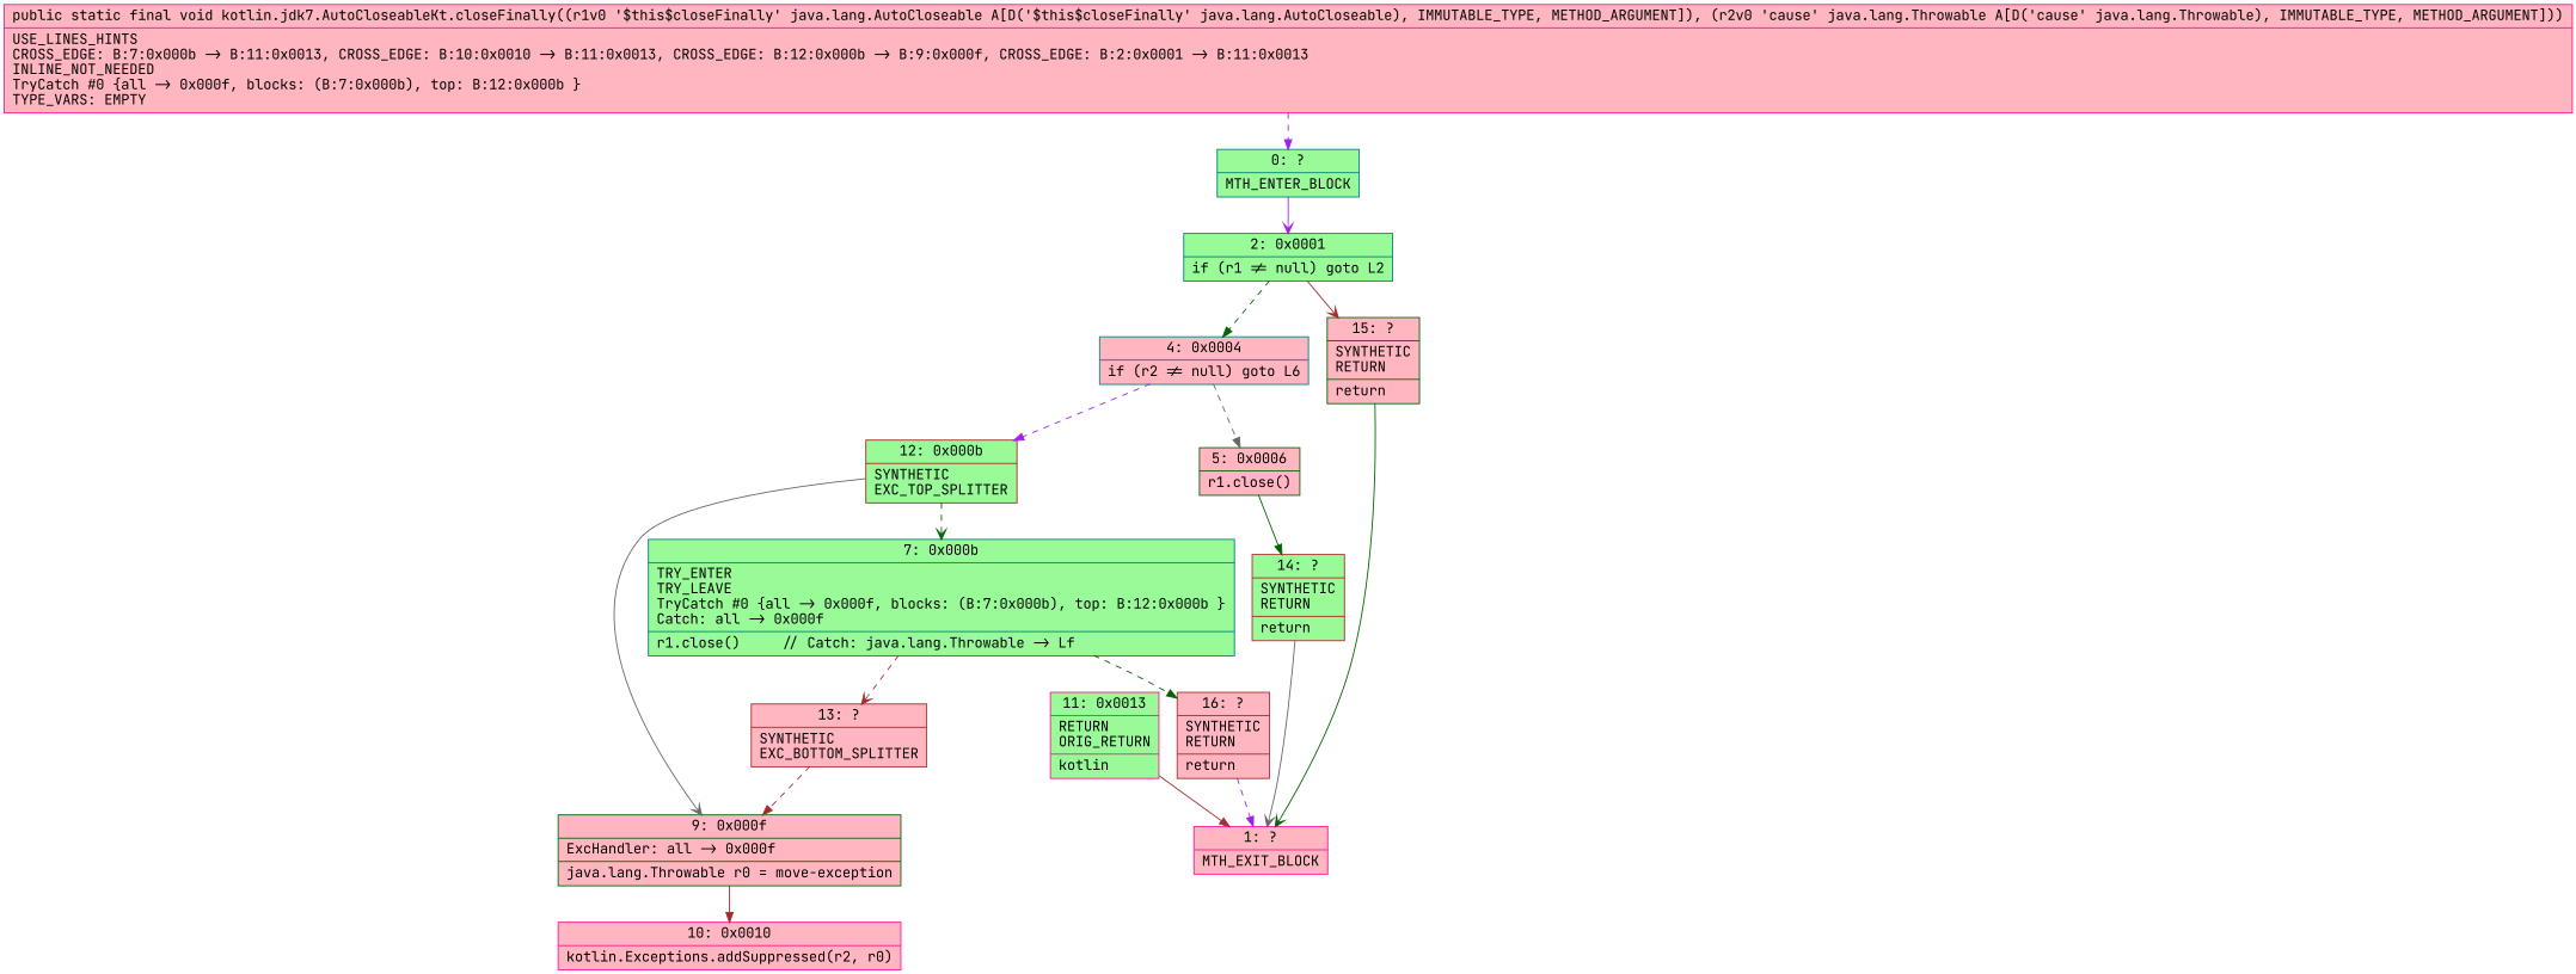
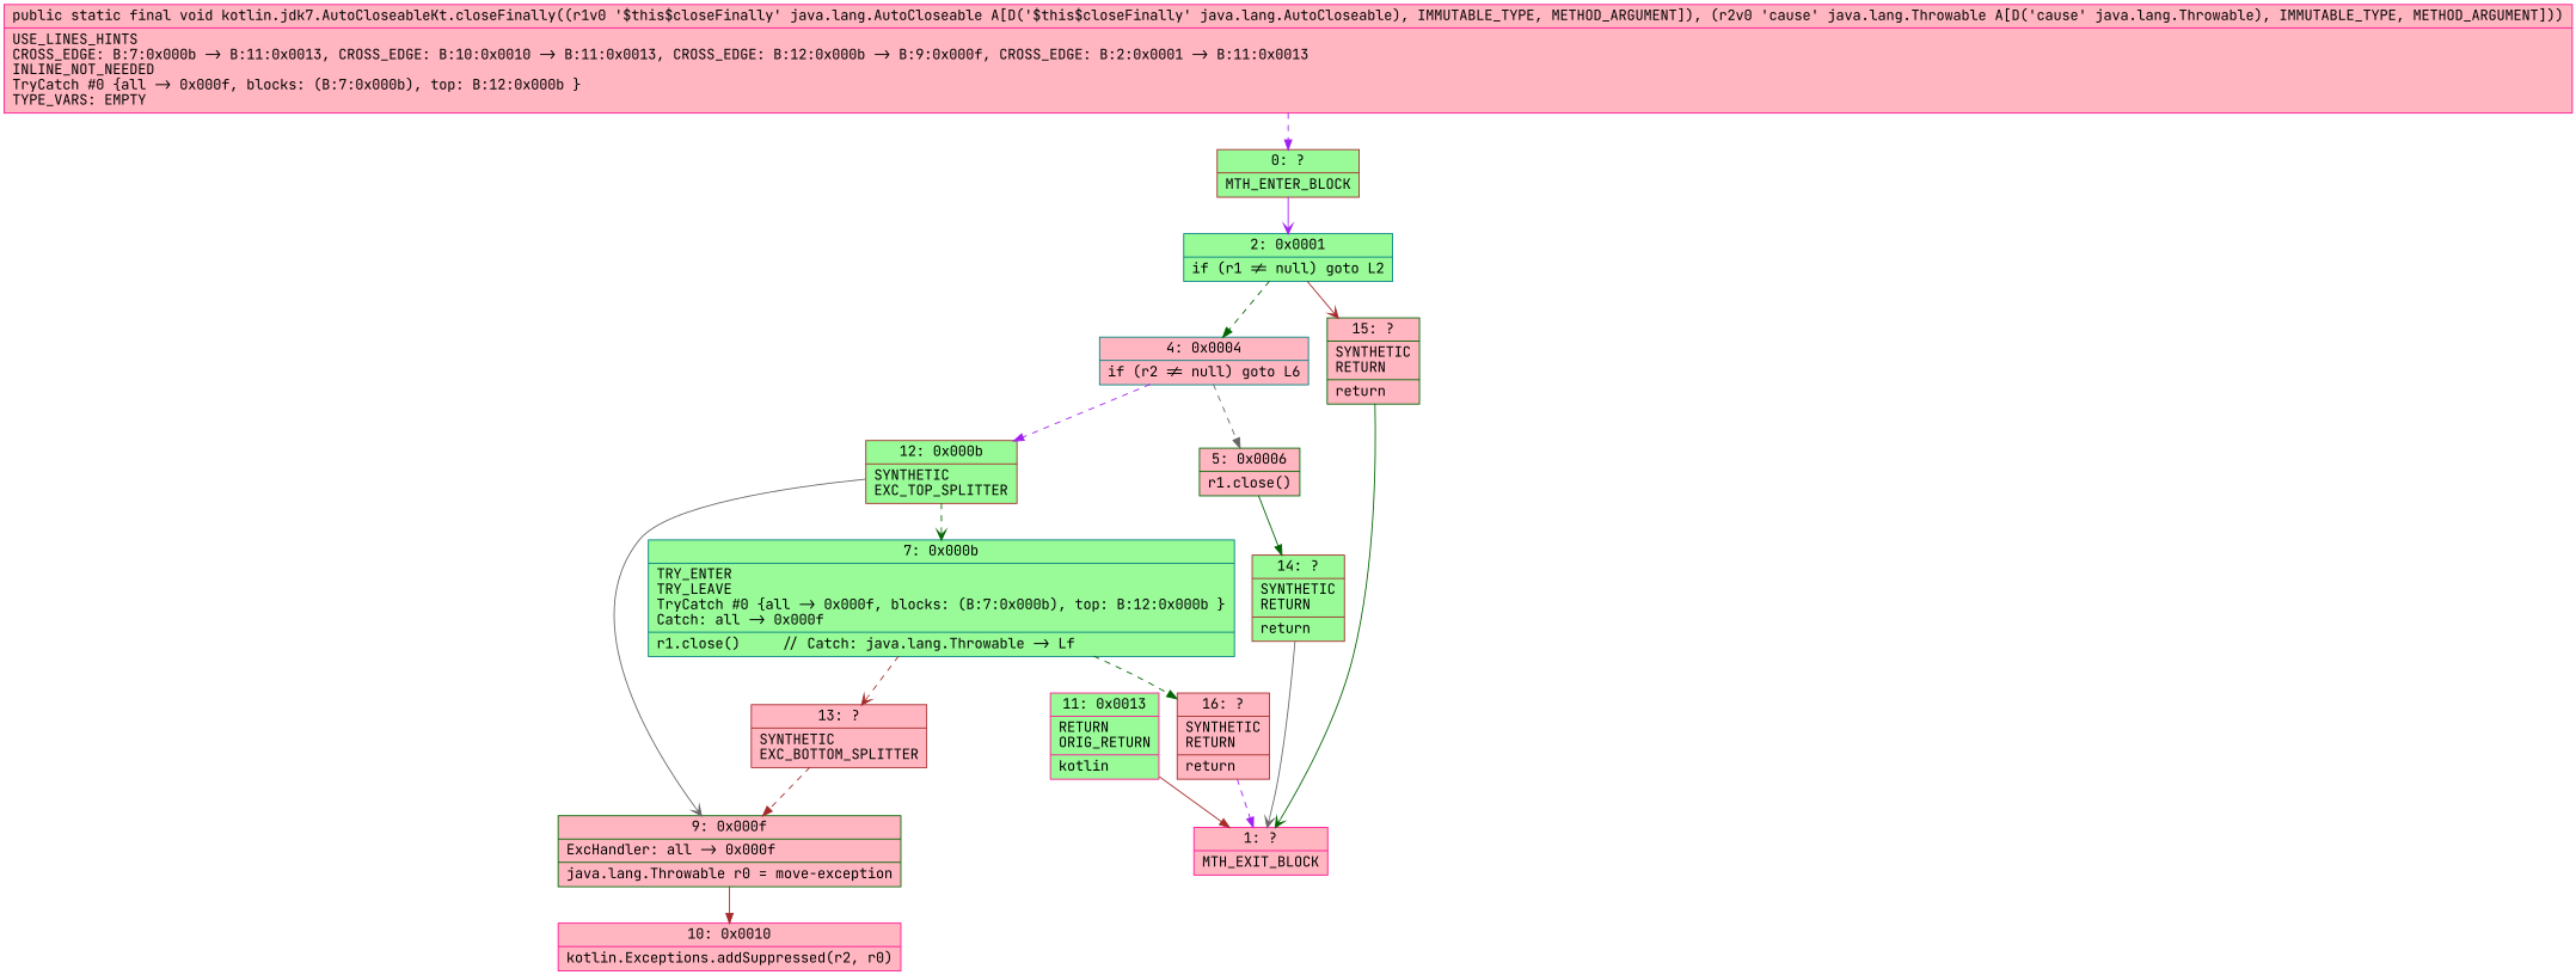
  digraph {
    fontname="JetBrains Mono"
    node [color=teal fillcolor=lightpink fontname="JetBrains Mono" shape=record style=filled]
    edge [arrowhead=normal color=darkgreen fontname="JetBrains Mono" style=dashed]
-   n1 [fillcolor=palegreen label="{0\:\ ?|MTH_ENTER_BLOCK\l}"]
+   n1 [color=brown fillcolor=palegreen label="{0\:\ ?|MTH_ENTER_BLOCK\l}"]
    n2 [fillcolor=palegreen label="{2\:\ 0x0001|if (r1 != null) goto L2\l}"]
    n3 [label="{4\:\ 0x0004|if (r2 != null) goto L6\l}"]
    n4 [color=darkgreen label="{15\:\ ?|SYNTHETIC\lRETURN\l|return\l}"]
    n5 [color=darkgreen label="{5\:\ 0x0006|r1.close()\l}"]
    n6 [color=brown fillcolor=palegreen label="{12\:\ 0x000b|SYNTHETIC\lEXC_TOP_SPLITTER\l}"]
    n7 [color=deeppink label="{1\:\ ?|MTH_EXIT_BLOCK\l}"]
    n8 [color=brown fillcolor=palegreen label="{14\:\ ?|SYNTHETIC\lRETURN\l|return\l}"]
    n9 [fillcolor=palegreen label="{7\:\ 0x000b|TRY_ENTER\lTRY_LEAVE\lTryCatch #0 \{all \-\> 0x000f, blocks: (B:7:0x000b), top: B:12:0x000b \}\lCatch: all \-\> 0x000f\l|r1.close()     \/\/ Catch: java.lang.Throwable \-\> Lf\l}"]
    n10 [color=darkgreen label="{9\:\ 0x000f|ExcHandler: all \-\> 0x000f\l|java.lang.Throwable r0 = move\-exception\l}"]
    n11 [color=brown label="{13\:\ ?|SYNTHETIC\lEXC_BOTTOM_SPLITTER\l}"]
    n12 [color=brown label="{16\:\ ?|SYNTHETIC\lRETURN\l|return\l}"]
    n13 [color=deeppink label="{10\:\ 0x0010|kotlin.Exceptions.addSuppressed(r2, r0)\l}"]
    n14 [color=deeppink fillcolor=palegreen label="{11\:\ 0x0013|RETURN\lORIG_RETURN\l|kotlin\l}"]
    n15 [color=deeppink label="{public static final void kotlin.jdk7.AutoCloseableKt.closeFinally((r1v0 '$this$closeFinally' java.lang.AutoCloseable A[D('$this$closeFinally' java.lang.AutoCloseable), IMMUTABLE_TYPE, METHOD_ARGUMENT]), (r2v0 'cause' java.lang.Throwable A[D('cause' java.lang.Throwable), IMMUTABLE_TYPE, METHOD_ARGUMENT]))  | USE_LINES_HINTS\lCROSS_EDGE: B:7:0x000b \-\> B:11:0x0013, CROSS_EDGE: B:10:0x0010 \-\> B:11:0x0013, CROSS_EDGE: B:12:0x000b \-\> B:9:0x000f, CROSS_EDGE: B:2:0x0001 \-\> B:11:0x0013\lINLINE_NOT_NEEDED\lTryCatch #0 \{all \-\> 0x000f, blocks: (B:7:0x000b), top: B:12:0x000b \}\lTYPE_VARS: EMPTY\l}"]
    n1 -> n2 [arrowhead=vee color=purple style=solid]
    n2 -> n3
    n2 -> n4 [arrowhead=vee color=brown style=solid]
    n3 -> n5 [color=gray40]
    n3 -> n6 [color=purple]
    n4 -> n7 [arrowhead=vee style=solid]
    n5 -> n8 [style=solid]
    n6 -> n9 [arrowhead=vee]
    n6 -> n10 [arrowhead=vee color=gray40 style=solid]
    n8 -> n7 [arrowhead=vee color=gray40 style=solid]
    n9 -> n11 [arrowhead=vee color=brown]
    n9 -> n12
    n10 -> n13 [color=brown style=solid]
    n11 -> n10 [color=brown]
    n12 -> n7 [color=purple]
    n14 -> n7 [color=brown style=solid]
    n15 -> n1 [color=purple]
  }
